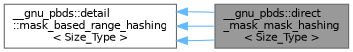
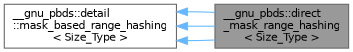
  digraph {
    rankdir=LR
    node [color=gray40 fontname=Helvetica fontsize=10 shape=box style=filled]
    edge [color=steelblue1 dir=back fontname=Helvetica fontsize=10 labelfontname=Helvetica labelfontsize=10 style=solid]
-   n1 [fillcolor=grey60 fontcolor=black height=0.2 label="__gnu_pbds::direct\l_mask_mask_hashing\l\< Size_Type \>" width=0.4]
+   n1 [fillcolor=grey60 fontcolor=black height=0.2 label="__gnu_pbds::direct\l_mask_range_hashing\l\< Size_Type \>" width=0.4]
    n2 [fillcolor=white height=0.2 label="__gnu_pbds::detail\l::mask_based_range_hashing\l\< Size_Type \>" width=0.4]
    n2 -> n1
    n2 -> n1
    n2 -> n1
  }
